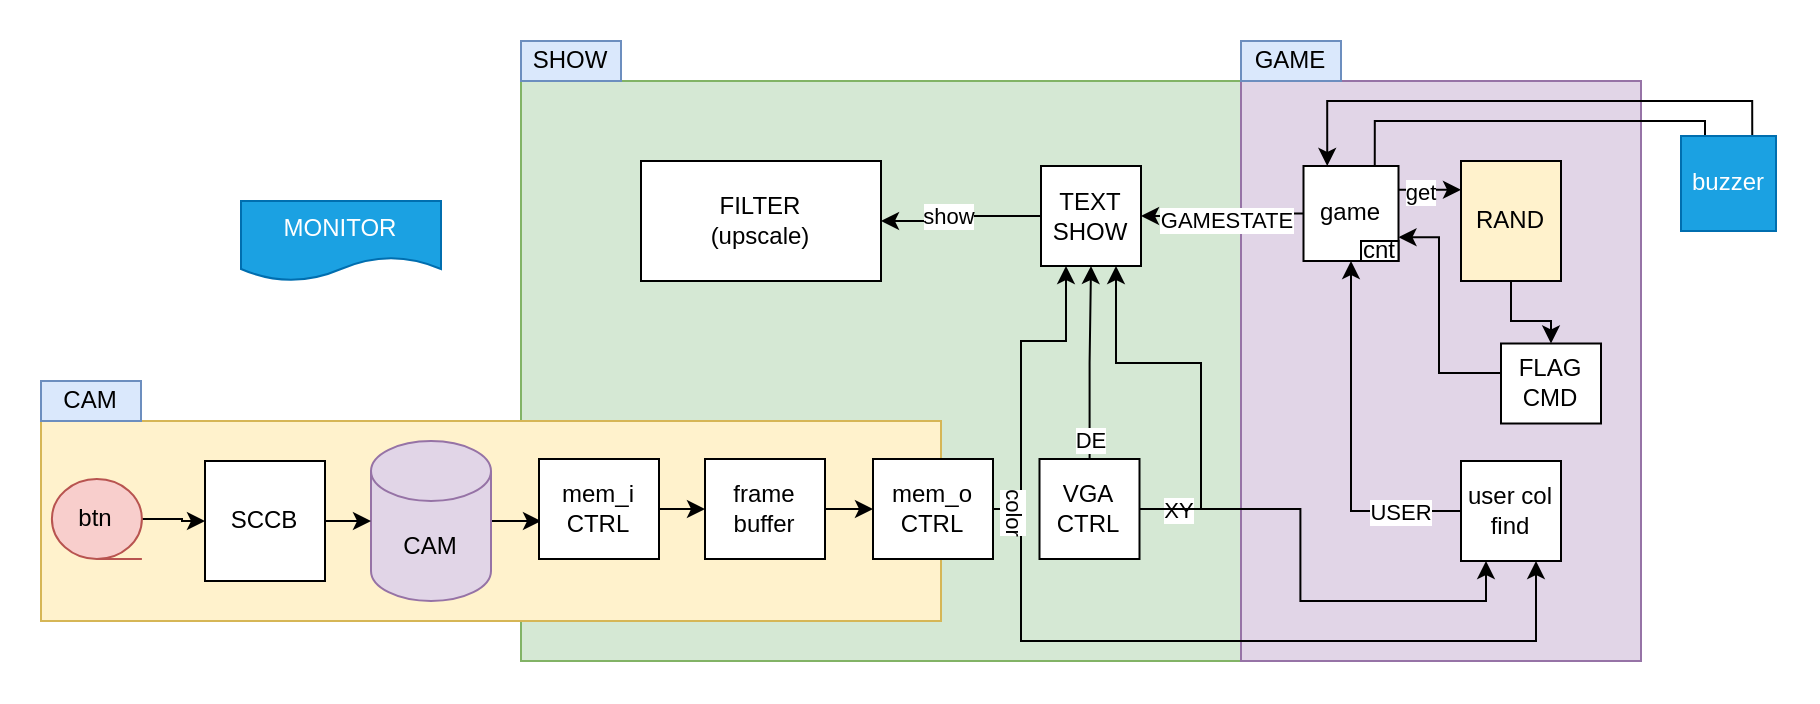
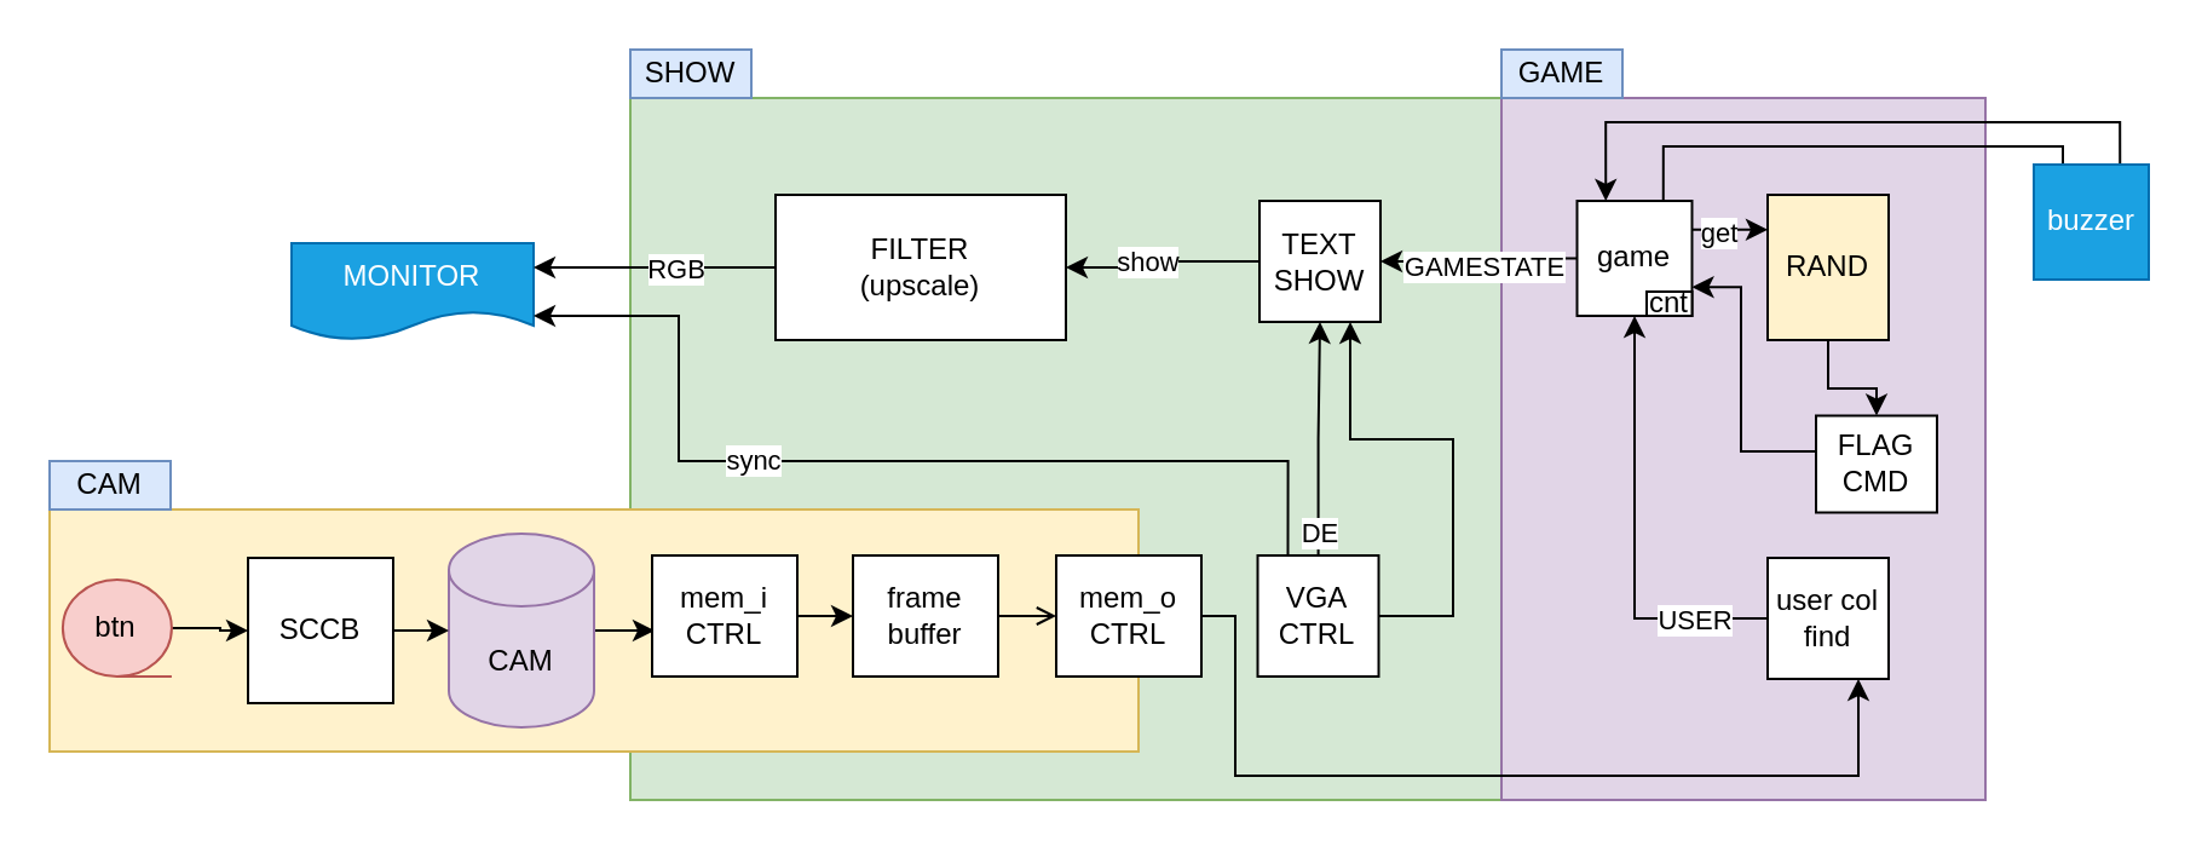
  <mxCell id="0" />
  <mxCell id="1" parent="0" />
  <mxCell id="2" value="" style="rounded=0;whiteSpace=wrap;html=1;fillColor=#d5e8d4;strokeColor=#82b366;" parent="1" vertex="1"><mxGeometry x="260" y="40" width="360" height="290" as="geometry" /></mxCell>
  <mxCell id="3" value="" style="rounded=0;whiteSpace=wrap;html=1;fillColor=#e1d5e7;strokeColor=#9673a6;" parent="1" vertex="1"><mxGeometry x="620" y="40" width="200" height="290" as="geometry" /></mxCell>
  <mxCell id="4" value="MONITOR" style="shape=document;whiteSpace=wrap;html=1;boundedLbl=1;fillColor=#1ba1e2;strokeColor=#006EAF;fontColor=#ffffff;" parent="1" vertex="1"><mxGeometry x="120" y="100" width="100" height="40" as="geometry" /></mxCell>
  <mxCell id="5" style="edgeStyle=orthogonalEdgeStyle;rounded=0;orthogonalLoop=1;jettySize=auto;html=1;exitX=0.5;exitY=1;exitDx=0;exitDy=0;" parent="1" edge="1"><mxGeometry relative="1" as="geometry"><mxPoint x="510.45" y="160" as="sourcePoint" /><mxPoint x="510.45" y="160" as="targetPoint" /></mxGeometry></mxCell>
- <mxCell id="8" style="edgeStyle=orthogonalEdgeStyle;rounded=0;orthogonalLoop=1;jettySize=auto;html=1;entryX=0.25;entryY=1;entryDx=0;entryDy=0;" parent="1" source="15" target="18" edge="1"><mxGeometry relative="1" as="geometry" /></mxCell>
- <mxCell id="9" value="XY" style="edgeLabel;html=1;align=center;verticalAlign=middle;resizable=0;points=[];" parent="8" vertex="1" connectable="0"><mxGeometry x="-0.884" relative="1" as="geometry"><mxPoint x="5" as="offset" /></mxGeometry></mxCell>
+ <mxCell id="6" value="" style="edgeStyle=orthogonalEdgeStyle;rounded=0;orthogonalLoop=1;jettySize=auto;html=1;entryX=1;entryY=0.25;entryDx=0;entryDy=0;" parent="1" source="28" target="4" edge="1"><mxGeometry relative="1" as="geometry" /></mxCell>
+ <mxCell id="7" value="RGB" style="edgeLabel;html=1;align=center;verticalAlign=middle;resizable=0;points=[];" parent="6" vertex="1" connectable="0"><mxGeometry x="-0.164" relative="1" as="geometry"><mxPoint as="offset" /></mxGeometry></mxCell>
  <mxCell id="10" style="edgeStyle=orthogonalEdgeStyle;rounded=0;orthogonalLoop=1;jettySize=auto;html=1;entryX=0.5;entryY=1;entryDx=0;entryDy=0;" parent="1" source="15" target="27" edge="1"><mxGeometry relative="1" as="geometry" /></mxCell>
  <mxCell id="11" value="DE" style="edgeLabel;html=1;align=center;verticalAlign=middle;resizable=0;points=[];" parent="10" vertex="1" connectable="0"><mxGeometry x="-0.377" relative="1" as="geometry"><mxPoint y="20" as="offset" /></mxGeometry></mxCell>
  <mxCell id="12" style="edgeStyle=orthogonalEdgeStyle;rounded=0;orthogonalLoop=1;jettySize=auto;html=1;entryX=0.75;entryY=1;entryDx=0;entryDy=0;" parent="1" source="15" target="27" edge="1"><mxGeometry relative="1" as="geometry"><Array as="points"><mxPoint x="600" y="254" /><mxPoint x="600" y="181" /><mxPoint x="558" y="181" /></Array></mxGeometry></mxCell>
+ <mxCell id="13" style="edgeStyle=orthogonalEdgeStyle;rounded=0;orthogonalLoop=1;jettySize=auto;html=1;exitX=0.25;exitY=0;exitDx=0;exitDy=0;entryX=1;entryY=0.75;entryDx=0;entryDy=0;" parent="1" source="15" target="4" edge="1"><mxGeometry relative="1" as="geometry"><Array as="points"><mxPoint x="532" y="190" /><mxPoint x="280" y="190" /><mxPoint x="280" y="130" /></Array></mxGeometry></mxCell>
+ <mxCell id="14" value="sync" style="edgeLabel;html=1;align=center;verticalAlign=middle;resizable=0;points=[];" parent="13" vertex="1" connectable="0"><mxGeometry x="0.415" y="-1" relative="1" as="geometry"><mxPoint x="29" as="offset" /></mxGeometry></mxCell>
  <mxCell id="15" value="VGA&lt;div&gt;CTRL&lt;/div&gt;" style="whiteSpace=wrap;html=1;aspect=fixed;" parent="1" vertex="1"><mxGeometry x="519.25" y="229" width="50" height="50" as="geometry" /></mxCell>
  <mxCell id="16" style="edgeStyle=orthogonalEdgeStyle;rounded=0;orthogonalLoop=1;jettySize=auto;html=1;entryX=0.5;entryY=1;entryDx=0;entryDy=0;" parent="1" source="18" target="40" edge="1"><mxGeometry relative="1" as="geometry" /></mxCell>
  <mxCell id="17" value="USER" style="edgeLabel;html=1;align=center;verticalAlign=middle;resizable=0;points=[];" parent="16" vertex="1" connectable="0"><mxGeometry x="-0.347" y="-3" relative="1" as="geometry"><mxPoint x="21" y="4" as="offset" /></mxGeometry></mxCell>
  <mxCell id="18" value="user col&lt;div&gt;find&lt;/div&gt;" style="whiteSpace=wrap;html=1;aspect=fixed;" parent="1" vertex="1"><mxGeometry x="730" y="230" width="50" height="50" as="geometry" /></mxCell>
  <mxCell id="19" value="" style="edgeStyle=orthogonalEdgeStyle;rounded=0;orthogonalLoop=1;jettySize=auto;html=1;" parent="1" source="20" target="22" edge="1"><mxGeometry relative="1" as="geometry" /></mxCell>
  <mxCell id="20" value="RAND" style="rounded=0;whiteSpace=wrap;html=1;fillColor=#fff2cc;" parent="1" vertex="1"><mxGeometry x="730" y="80" width="50" height="60" as="geometry" /></mxCell>
  <mxCell id="21" style="edgeStyle=orthogonalEdgeStyle;rounded=0;orthogonalLoop=1;jettySize=auto;html=1;entryX=1;entryY=0.75;entryDx=0;entryDy=0;" parent="1" source="22" target="40" edge="1"><mxGeometry relative="1" as="geometry"><Array as="points"><mxPoint x="719" y="186" /><mxPoint x="719" y="118" /></Array></mxGeometry></mxCell>
  <mxCell id="22" value="FLAG&lt;br&gt;CMD" style="rounded=0;whiteSpace=wrap;html=1;" parent="1" vertex="1"><mxGeometry x="750" y="171.25" width="50" height="40" as="geometry" /></mxCell>
  <mxCell id="23" value="" style="edgeStyle=orthogonalEdgeStyle;rounded=0;orthogonalLoop=1;jettySize=auto;html=1;entryX=1;entryY=0.5;entryDx=0;entryDy=0;" parent="1" source="40" target="27" edge="1"><mxGeometry relative="1" as="geometry" /></mxCell>
  <mxCell id="24" value="GAMESTATE" style="edgeLabel;html=1;align=center;verticalAlign=middle;resizable=0;points=[];" parent="23" vertex="1" connectable="0"><mxGeometry x="-0.045" y="1" relative="1" as="geometry"><mxPoint y="2" as="offset" /></mxGeometry></mxCell>
  <mxCell id="25" style="edgeStyle=orthogonalEdgeStyle;rounded=0;orthogonalLoop=1;jettySize=auto;html=1;entryX=1;entryY=0.5;entryDx=0;entryDy=0;" parent="1" source="27" target="28" edge="1"><mxGeometry relative="1" as="geometry"><mxPoint x="470" y="110" as="targetPoint" /></mxGeometry></mxCell>
  <mxCell id="26" value="show" style="edgeLabel;html=1;align=center;verticalAlign=middle;resizable=0;points=[];" parent="25" vertex="1" connectable="0"><mxGeometry x="-0.632" y="1" relative="1" as="geometry"><mxPoint x="-32" y="-1" as="offset" /></mxGeometry></mxCell>
  <mxCell id="27" value="TEXT&lt;br&gt;SHOW" style="whiteSpace=wrap;html=1;aspect=fixed;" parent="1" vertex="1"><mxGeometry x="520" y="82.5" width="50" height="50" as="geometry" /></mxCell>
  <mxCell id="28" value="FILTER&lt;div&gt;(upscale)&lt;/div&gt;" style="rounded=0;whiteSpace=wrap;html=1;" parent="1" vertex="1"><mxGeometry x="320" y="80" width="120" height="60" as="geometry" /></mxCell>
  <mxCell id="29" style="edgeStyle=orthogonalEdgeStyle;rounded=0;orthogonalLoop=1;jettySize=auto;html=1;exitX=1;exitY=0.25;exitDx=0;exitDy=0;entryX=0;entryY=0.25;entryDx=0;entryDy=0;" parent="1" source="40" target="20" edge="1"><mxGeometry relative="1" as="geometry" /></mxCell>
  <mxCell id="30" value="get" style="edgeLabel;html=1;align=center;verticalAlign=middle;resizable=0;points=[];" parent="29" vertex="1" connectable="0"><mxGeometry x="-0.449" y="-1" relative="1" as="geometry"><mxPoint x="2" as="offset" /></mxGeometry></mxCell>
  <mxCell id="31" value="" style="rounded=0;whiteSpace=wrap;html=1;fillColor=#fff2cc;strokeColor=#d6b656;" parent="1" vertex="1"><mxGeometry x="20" y="210" width="450" height="100" as="geometry" /></mxCell>
  <mxCell id="32" value="CAM" style="rounded=0;whiteSpace=wrap;html=1;fillColor=#dae8fc;strokeColor=#6c8ebf;" parent="1" vertex="1"><mxGeometry x="20" y="190" width="50" height="20" as="geometry" /></mxCell>
  <mxCell id="33" value="SCCB" style="whiteSpace=wrap;html=1;aspect=fixed;" parent="1" vertex="1"><mxGeometry x="102" y="230" width="60" height="60" as="geometry" /></mxCell>
  <mxCell id="34" value="" style="edgeStyle=orthogonalEdgeStyle;rounded=0;orthogonalLoop=1;jettySize=auto;html=1;" parent="1" source="35" target="33" edge="1"><mxGeometry relative="1" as="geometry" /></mxCell>
  <mxCell id="35" value="btn" style="shape=tapeData;whiteSpace=wrap;html=1;perimeter=ellipsePerimeter;fillColor=#f8cecc;strokeColor=#b85450;" parent="1" vertex="1"><mxGeometry x="25.45" y="239" width="45" height="40" as="geometry" /></mxCell>
  <mxCell id="36" value="GAME" style="rounded=0;whiteSpace=wrap;html=1;fillColor=#dae8fc;strokeColor=#6c8ebf;" parent="1" vertex="1"><mxGeometry x="620" y="20" width="50" height="20" as="geometry" /></mxCell>
  <mxCell id="37" style="edgeStyle=orthogonalEdgeStyle;rounded=0;orthogonalLoop=1;jettySize=auto;html=1;entryX=0;entryY=0.5;entryDx=0;entryDy=0;" parent="1" source="38" edge="1"><mxGeometry relative="1" as="geometry"><mxPoint x="270" y="260" as="targetPoint" /></mxGeometry></mxCell>
  <mxCell id="38" value="CAM" style="shape=cylinder3;whiteSpace=wrap;html=1;boundedLbl=1;backgroundOutline=1;size=15;fillColor=#e1d5e7;strokeColor=#9673a6;" parent="1" vertex="1"><mxGeometry x="185" y="220" width="60" height="80" as="geometry" /></mxCell>
  <mxCell id="39" style="edgeStyle=orthogonalEdgeStyle;rounded=0;orthogonalLoop=1;jettySize=auto;html=1;exitX=1;exitY=0.5;exitDx=0;exitDy=0;entryX=0;entryY=0.5;entryDx=0;entryDy=0;entryPerimeter=0;" parent="1" source="33" target="38" edge="1"><mxGeometry relative="1" as="geometry" /></mxCell>
  <mxCell id="40" value="game" style="whiteSpace=wrap;html=1;aspect=fixed;" parent="1" vertex="1"><mxGeometry x="651.25" y="82.5" width="47.5" height="47.5" as="geometry" /></mxCell>
  <mxCell id="41" value="cnt" style="rounded=0;whiteSpace=wrap;html=1;" parent="1" vertex="1"><mxGeometry x="680" y="120" width="18.75" height="10" as="geometry" /></mxCell>
  <mxCell id="42" value="SHOW" style="rounded=0;whiteSpace=wrap;html=1;fillColor=#dae8fc;strokeColor=#6c8ebf;" parent="1" vertex="1"><mxGeometry x="260" y="20" width="50" height="20" as="geometry" /></mxCell>
  <mxCell id="43" style="edgeStyle=orthogonalEdgeStyle;rounded=0;orthogonalLoop=1;jettySize=auto;html=1;entryX=0.75;entryY=1;entryDx=0;entryDy=0;" parent="1" source="46" target="18" edge="1"><mxGeometry relative="1" as="geometry"><Array as="points"><mxPoint x="510" y="254" /><mxPoint x="510" y="320" /><mxPoint x="767" y="320" /></Array></mxGeometry></mxCell>
- <mxCell id="44" style="edgeStyle=orthogonalEdgeStyle;rounded=0;orthogonalLoop=1;jettySize=auto;html=1;entryX=0.25;entryY=1;entryDx=0;entryDy=0;" parent="1" source="46" target="27" edge="1"><mxGeometry relative="1" as="geometry"><Array as="points"><mxPoint x="510" y="254" /><mxPoint x="510" y="170" /><mxPoint x="533" y="170" /></Array></mxGeometry></mxCell>
- <mxCell id="45" value="color" style="edgeLabel;html=1;align=center;verticalAlign=middle;resizable=0;points=[];rotation=90;" parent="44" vertex="1" connectable="0"><mxGeometry x="-0.844" y="-3" relative="1" as="geometry"><mxPoint y="-2" as="offset" /></mxGeometry></mxCell>
  <mxCell id="46" value="mem_o&lt;div&gt;CTRL&lt;/div&gt;" style="rounded=0;whiteSpace=wrap;html=1;" parent="1" vertex="1"><mxGeometry x="436" y="229" width="60" height="50" as="geometry" /></mxCell>
  <mxCell id="47" value="" style="edgeStyle=orthogonalEdgeStyle;rounded=0;orthogonalLoop=1;jettySize=auto;html=1;" parent="1" source="48" target="50" edge="1"><mxGeometry relative="1" as="geometry" /></mxCell>
  <mxCell id="48" value="mem_i&lt;div&gt;CTRL&lt;/div&gt;" style="rounded=0;whiteSpace=wrap;html=1;" parent="1" vertex="1"><mxGeometry x="269" y="229" width="60" height="50" as="geometry" /></mxCell>
- <mxCell id="49" value="" style="edgeStyle=orthogonalEdgeStyle;rounded=0;orthogonalLoop=1;jettySize=auto;html=1;" parent="1" source="50" target="46" edge="1"><mxGeometry relative="1" as="geometry" /></mxCell>
+ <mxCell id="49" value="" style="edgeStyle=orthogonalEdgeStyle;rounded=0;orthogonalLoop=1;jettySize=auto;html=1;endArrow=open;" parent="1" source="50" target="46" edge="1"><mxGeometry relative="1" as="geometry" /></mxCell>
  <mxCell id="50" value="frame&lt;div&gt;buffer&lt;/div&gt;" style="rounded=0;whiteSpace=wrap;html=1;" parent="1" vertex="1"><mxGeometry x="352" y="229" width="60" height="50" as="geometry" /></mxCell>
  <mxCell id="51" style="edgeStyle=orthogonalEdgeStyle;html=1;entryX=0.25;entryY=0;entryDx=0;entryDy=0;rounded=0;curved=0;exitX=0.75;exitY=0;exitDx=0;exitDy=0;" edge="1" parent="1" source="53" target="40"><mxGeometry relative="1" as="geometry"><Array as="points"><mxPoint x="876" y="50" /><mxPoint x="663" y="50" /></Array></mxGeometry></mxCell>
  <mxCell id="52" style="edgeStyle=orthogonalEdgeStyle;html=1;exitX=0.75;exitY=0;exitDx=0;exitDy=0;rounded=0;curved=0;entryX=0.25;entryY=0;entryDx=0;entryDy=0;" edge="1" parent="1" source="40" target="53"><mxGeometry relative="1" as="geometry"><Array as="points"><mxPoint x="687" y="60" /><mxPoint x="852" y="60" /><mxPoint x="852" y="83" /></Array></mxGeometry></mxCell>
  <mxCell id="53" value="buzzer" style="whiteSpace=wrap;html=1;aspect=fixed;fillColor=#1ba1e2;fontColor=#ffffff;strokeColor=#006EAF;" vertex="1" parent="1"><mxGeometry x="840" y="67.5" width="47.5" height="47.5" as="geometry" /></mxCell>
